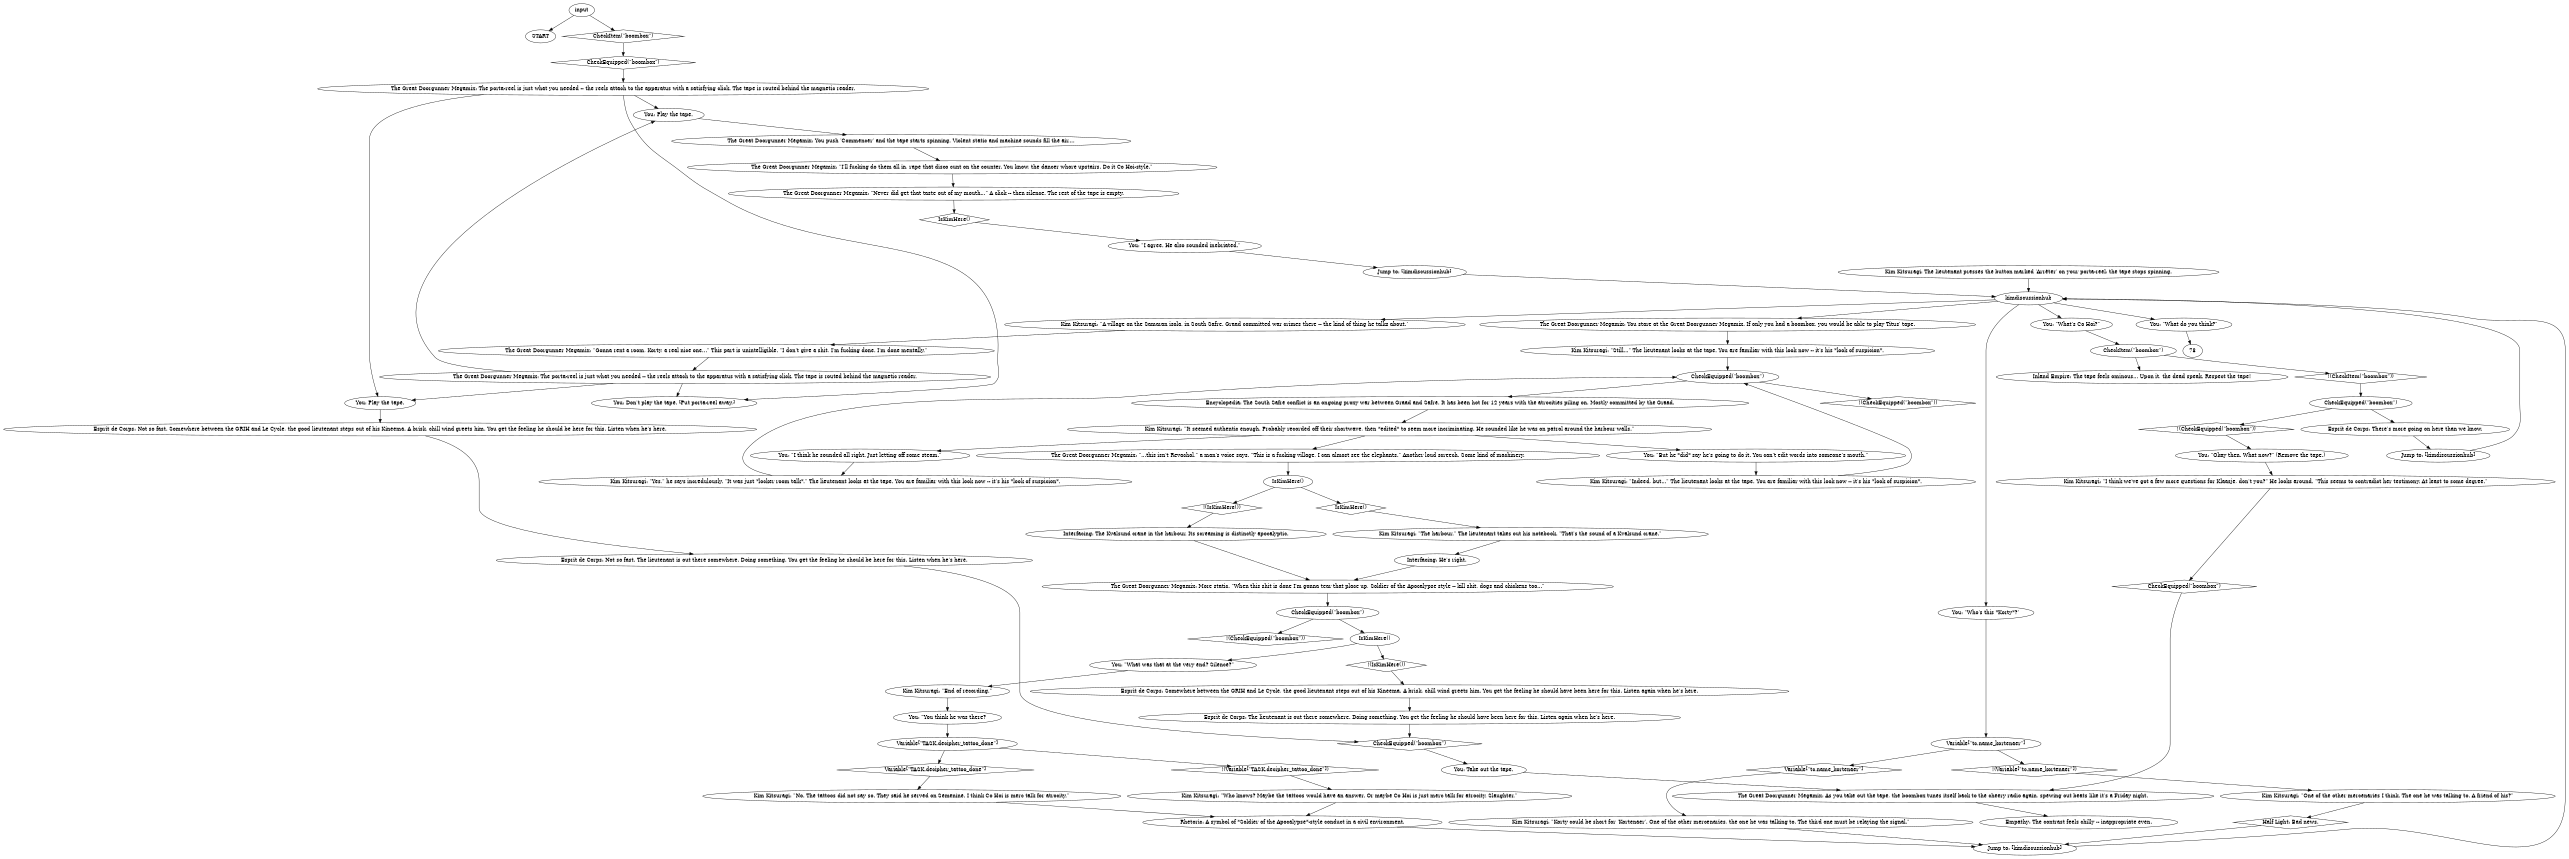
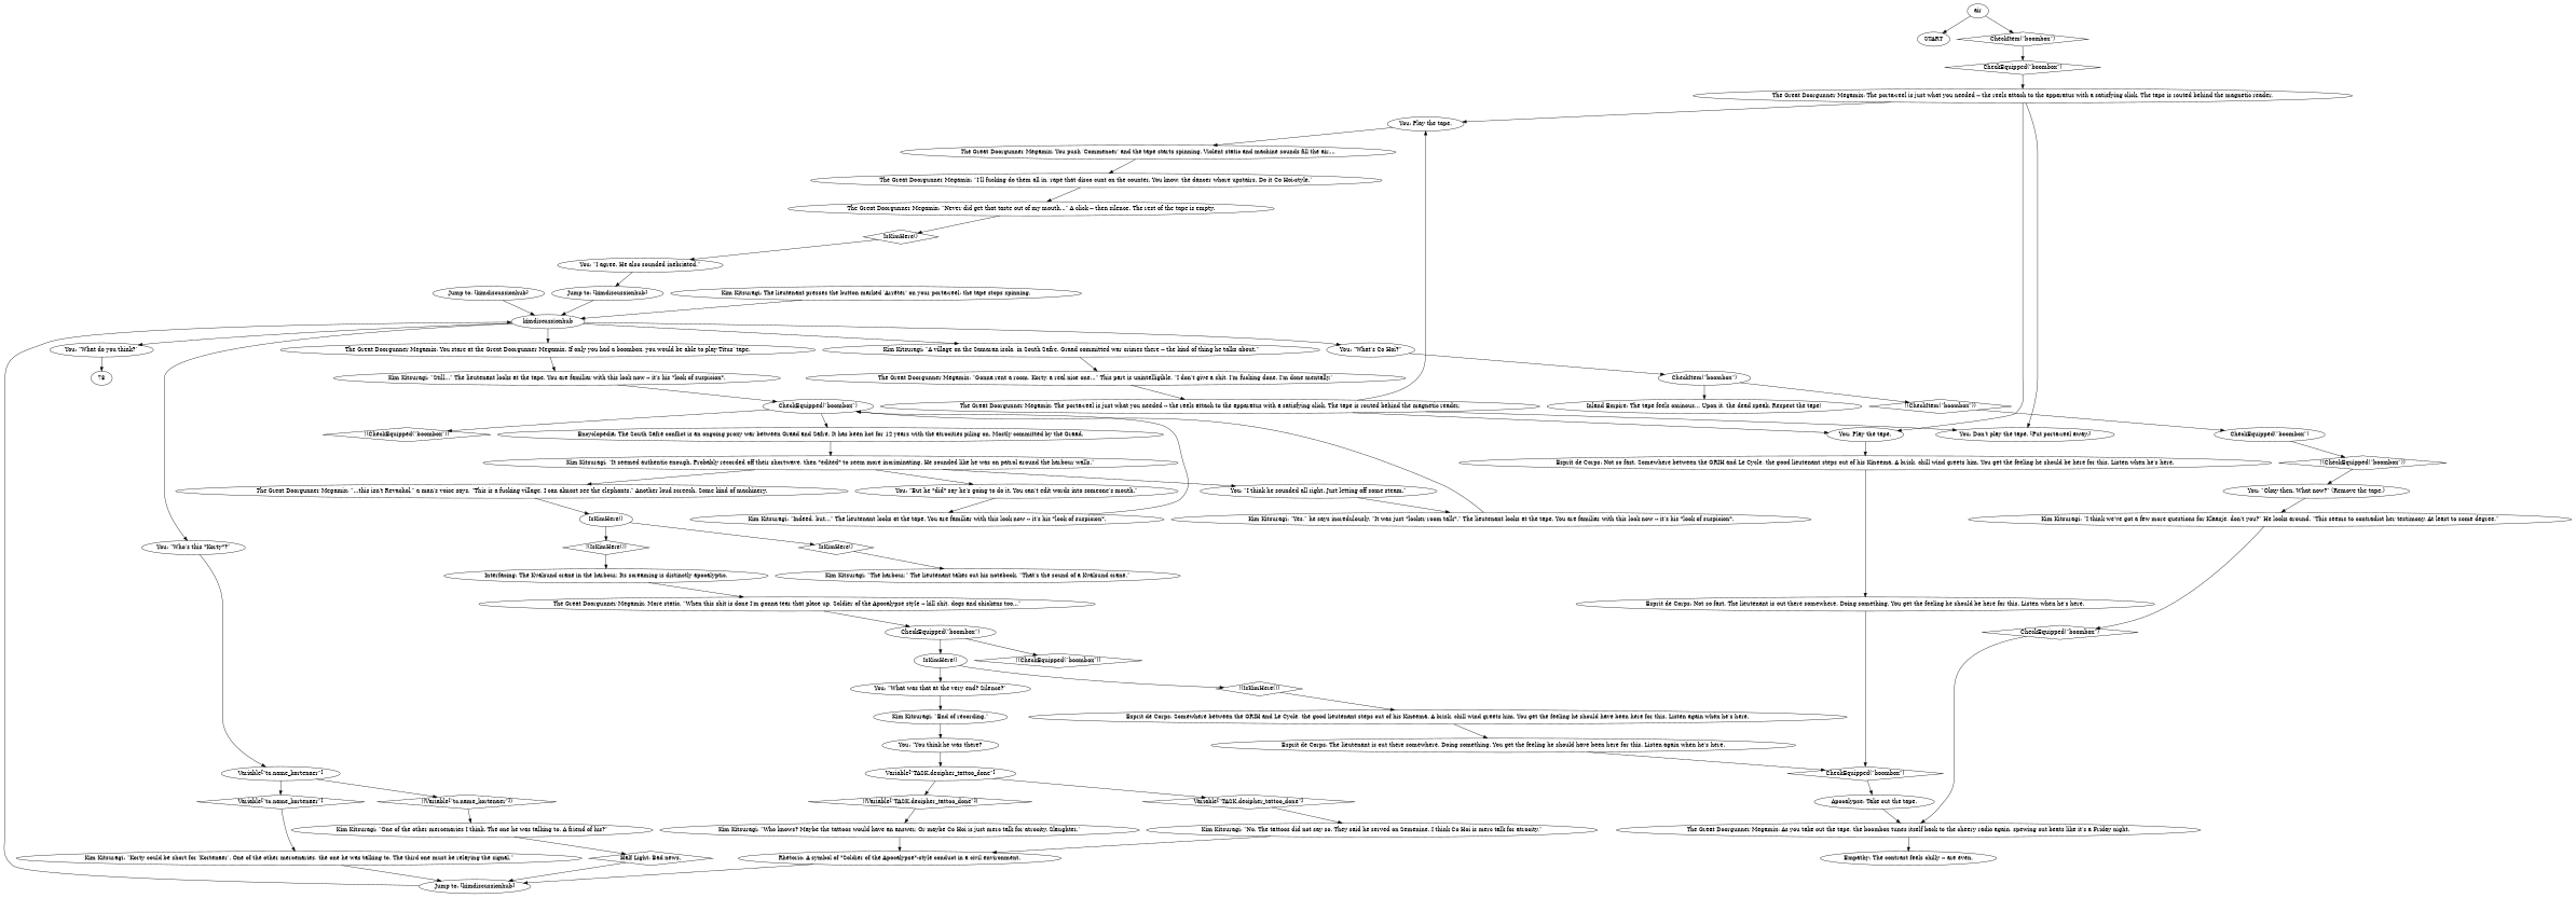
  digraph {
    n1 [label=START]
-   n2 [label=input]
+   n2 [label=air]
    n3 [label="CheckItem(\"boombox\")" shape=diamond]
    n4 [label="CheckEquipped(\"boombox\")" shape=diamond]
    n5 [label="Kim Kitsuragi: \"No. The tattoos did not say so. They said he served on Semenine. I think Co Hoi is merc talk for atrocity.\""]
    n6 [label="Rhetoric: A symbol of *Soldier of the Apocalypse*-style conduct in a civil environment."]
    n7 [label="Jump to: [kimdiscussionhub]"]
    n8 [label="Jump to: [kimdiscussionhub]"]
    n9 [label=kimdiscussionhub]
    n10 [label="You: \"What do you think?\""]
    n11 [label="You: \"Who's this *Korty*?\""]
    n12 [label="The Great Doorgunner Megamix: You stare at the Great Doorgunner Megamix. If only you had a boombox, you would be able to play Titus' tape."]
    n13 [label="You: \"What's Co Hoi?\""]
    n14 [label="Kim Kitsuragi: \"A village on the Samaran isola, in South Safre. Graad committed war crimes there -- the kind of thing he talks about.\""]
    n15 [label="The Great Doorgunner Megamix: As you take out the tape, the boombox tunes itself back to the cheery radio again, spewing out beats like it's a Friday night."]
-   n16 [label="Empathy: The contrast feels chilly -- inappropriate even."]
+   n16 [label="Empathy: The contrast feels chilly -- are even."]
    n17 [label="The Great Doorgunner Megamix: More static. \"When this shit is done I'm gonna tear that place up, Soldier of the Apocalypse style -- kill shit, dogs and chickens too...\""]
    n18 [label="CheckEquipped(\"boombox\")"]
    n19 [label="!(CheckEquipped(\"boombox\"))" shape=diamond]
    n20 [label="IsKimHere()"]
    n21 [label="Variable[\"tc.name_kortenaer\"]"]
    n22 [label="Variable[\"tc.name_kortenaer\"]" shape=diamond]
    n23 [label="!(Variable[\"tc.name_kortenaer\"])" shape=diamond]
    n24 [label="Kim Kitsuragi: \"Korty could be short for 'Kortenaer'. One of the other mercenaries, the one he was talking to. The third one must be relaying the signal.\""]
    n25 [label="Kim Kitsuragi: \"One of the other mercenaries I think. The one he was talking to. A friend of his?\""]
    n26 [label="Half Light: Bad news." shape=diamond]
    n27 [label="You: Play the tape."]
    n28 [label="Esprit de Corps: Not so fast. Somewhere between the GRIH and Le Cycle, the good lieutenant steps out of his Kineema. A brisk, chill wind greets him. You get the feeling he should be here for this. Listen when he's here."]
    n29 [label="Esprit de Corps: Not so fast. The lieutenant is out there somewhere. Doing something. You get the feeling he should be here for this. Listen when he's here."]
    n30 [label="CheckEquipped(\"boombox\")" shape=diamond]
    n31 [label="IsKimHere()"]
    n32 [label="IsKimHere()" shape=diamond]
    n33 [label="!(IsKimHere())" shape=diamond]
    n34 [label="Kim Kitsuragi: \"The harbour.\" The lieutenant takes out his notebook. \"That's the sound of a Kvalsund crane.\""]
    n35 [label="Interfacing: The Kvalsund crane in the harbour. Its screaming is distinctly apocalyptic."]
-   n36 [label="Interfacing: He's right."]
    n37 [label="The Great Doorgunner Megamix: \"Never did get that taste out of my mouth...\" A click -- then silence. The rest of the tape is empty."]
    n38 [label="IsKimHere()" shape=diamond]
    n39 [label="You: \"I agree. He also sounded inebriated.\""]
    n40 [label="You: Don't play the tape. [Put porta-reel away.]"]
    n41 [label="Variable[\"TASK.decipher_tattoo_done\"]"]
    n42 [label="Variable[\"TASK.decipher_tattoo_done\"]" shape=diamond]
    n43 [label="!(Variable[\"TASK.decipher_tattoo_done\"])" shape=diamond]
    n44 [label="Kim Kitsuragi: \"Who knows? Maybe the tattoos would have an answer. Or maybe Co Hoi is just merc talk for atrocity. Slaughter.\""]
    n45 [label="Kim Kitsuragi: \"I think we've got a few more questions for Klaasje, don't you?\" He looks around. \"This seems to contradict her testimony. At least to some degree.\""]
    n46 [label="CheckEquipped(\"boombox\")" shape=diamond]
    n47 [label="Esprit de Corps: The lieutenant is out there somewhere. Doing something. You get the feeling he should have been here for this. Listen again when he's here."]
-   n48 [label="You: Take out the tape."]
+   n48 [label="Apocalypse: Take out the tape."]
    n49 [label="Kim Kitsuragi: \"Yes,\" he says incredulously. \"It was just *locker room talk*.\" The lieutenant looks at the tape. You are familiar with this look now -- it's his *look of suspicion*."]
    n50 [label="CheckEquipped(\"boombox\")"]
    n51 [label="!(CheckEquipped(\"boombox\"))" shape=diamond]
    n52 [label="Encyclopedia: The South Safre conflict is an ongoing proxy war between Graad and Safre. It has been hot for 12 years with the atrocities piling on. Mostly committed by the Graad."]
    n53 [label="Kim Kitsuragi: \"Indeed, but...\" The lieutenant looks at the tape. You are familiar with this look now -- it's his *look of suspicion*."]
    78
    n55 [label="The Great Doorgunner Megamix: The porta-reel is just what you needed -- the reels attach to the apparatus with a satisfying click. The tape is routed behind the magnetic reader."]
    n56 [label="You: Play the tape."]
    n57 [label="The Great Doorgunner Megamix: You push 'Commencer' and the tape starts spinning. Violent static and machine sounds fill the air...."]
    n58 [label="The Great Doorgunner Megamix: \"I'll fucking do them all in, rape that disco cunt on the counter. You know, the dancer whore upstairs. Do it Co Hoi-style.\""]
    n59 [label="Kim Kitsuragi: \"Still...\" The lieutenant looks at the tape. You are familiar with this look now -- it's his *look of suspicion*."]
    n60 [label="CheckItem(\"boombox\")"]
    n61 [label="The Great Doorgunner Megamix: \"Gonna rent a room, Korty, a real nice one...\" This part is unintelligible. \"I don't give a shit, I'm fucking done. I'm done mentally.\""]
    n62 [label="Kim Kitsuragi: \"End of recording.\""]
    n63 [label="You: \"You think he was there?"]
    n64 [label="Esprit de Corps: Somewhere between the GRIH and Le Cycle, the good lieutenant steps out of his Kineema. A brisk, chill wind greets him. You get the feeling he should have been here for this. Listen again when he's here."]
    n65 [label="Kim Kitsuragi: The lieutenant presses the button marked 'Arrêter' on your porta-reel; the tape stops spinning."]
    n66 [label="Jump to: [kimdiscussionhub]"]
    n67 [label="You: \"But he *did* say he's going to do it. You can't edit words into someone's mouth.\""]
    n68 [label="You: \"I think he sounded all right. Just letting off some steam.\""]
    n69 [label="The Great Doorgunner Megamix: \"...this isn't Revachol,\" a man's voice says. \"This is a fucking village, I can almost see the elephants.\" Another loud screech. Some kind of machinery."]
    n70 [label="The Great Doorgunner Megamix: The porta-reel is just what you needed -- the reels attach to the apparatus with a satisfying click. The tape is routed behind the magnetic reader."]
    n71 [label="You: \"Okay then. What now?\" (Remove the tape.)"]
    n72 [label="CheckEquipped(\"boombox\")"]
    n73 [label="!(CheckEquipped(\"boombox\"))" shape=diamond]
-   n74 [label="Esprit de Corps: There's more going on here than we know."]
    n75 [label="Kim Kitsuragi: \"It seemed authentic enough. Probably recorded off their shortwave, then *edited* to seem more incriminating. He sounded like he was on patrol around the harbour walls.\""]
    n76 [label="!(IsKimHere())" shape=diamond]
    n77 [label="You: \"What was that at the very end? Silence?\""]
    n78 [label="!(CheckItem(\"boombox\"))" shape=diamond]
    n79 [label="Inland Empire: The tape feels ominous... Upon it, the dead speak. Respect the tape!"]
    n2 -> n1
    n2 -> n3
    n3 -> n4
    n4 -> n55
    n5 -> n6
    n6 -> n7
    n7 -> n9
    n8 -> n9
    n9 -> n10
    n9 -> n11
    n9 -> n12
    n9 -> n13
    n9 -> n14
    n10 -> 78
    n11 -> n21
    n12 -> n59
    n13 -> n60
    n14 -> n61
    n15 -> n16
    n17 -> n18
    n18 -> n19
    n18 -> n20
    n20 -> n76
    n20 -> n77
    n21 -> n22
    n21 -> n23
    n22 -> n24
    n23 -> n25
    n24 -> n7
    n25 -> n26
    n26 -> n7
    n27 -> n28
    n28 -> n29
    n29 -> n30
    n30 -> n48
    n31 -> n32
    n31 -> n33
    n32 -> n34
    n33 -> n35
-   n34 -> n36
    n35 -> n17
-   n36 -> n17
    n37 -> n38
    n38 -> n39
    n39 -> n66
    n41 -> n42
    n41 -> n43
    n42 -> n5
    n43 -> n44
    n44 -> n6
    n45 -> n46
    n46 -> n15
    n47 -> n30
    n48 -> n15
    n49 -> n50
    n50 -> n51
    n50 -> n52
    n52 -> n75
    n53 -> n50
    n55 -> n27
    n55 -> n40
    n55 -> n56
    n56 -> n57
    n57 -> n58
    n58 -> n37
    n59 -> n50
    n60 -> n78
    n60 -> n79
    n61 -> n70
    n62 -> n63
    n63 -> n41
    n64 -> n47
    n65 -> n9
    n66 -> n9
    n67 -> n53
    n68 -> n49
    n69 -> n31
    n70 -> n27
    n70 -> n40
    n70 -> n56
    n71 -> n45
    n72 -> n73
-   n72 -> n74
    n73 -> n71
-   n74 -> n8
    n75 -> n67
    n75 -> n68
    n75 -> n69
    n76 -> n64
    n77 -> n62
    n78 -> n72
  }
